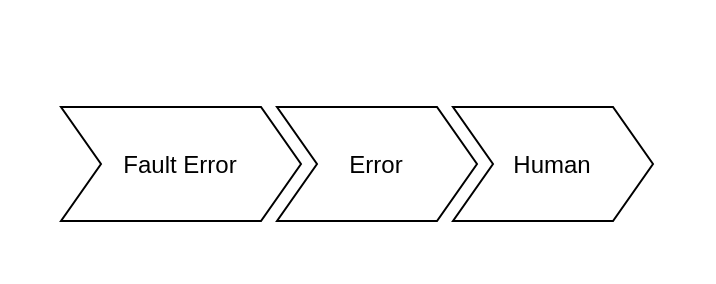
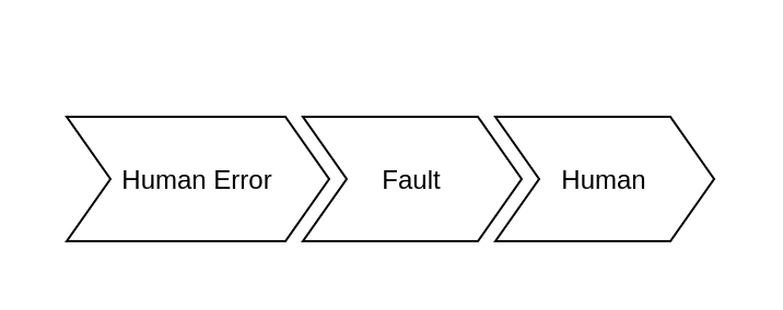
  <mxCell id="0" />
  <mxCell id="1" parent="0" />
  <mxCell id="2" value="" style="swimlane;childLayout=stackLayout;horizontal=1;fillColor=none;horizontalStack=1;resizeParent=1;resizeParentMax=0;resizeLast=0;collapsible=0;strokeColor=none;stackBorder=10;stackSpacing=-12;resizable=1;align=center;points=[];fontColor=#000000;" parent="1" vertex="1"><mxGeometry x="20" y="20" width="316" height="100" as="geometry" /></mxCell>
- <mxCell id="3" value="Fault Error" style="shape=step;perimeter=stepPerimeter;fixedSize=1;points=[];" parent="2" vertex="1"><mxGeometry x="10" y="33" width="120" height="57" as="geometry" /></mxCell>
- <mxCell id="4" value="Error" style="shape=step;perimeter=stepPerimeter;fixedSize=1;points=[];" parent="2" vertex="1"><mxGeometry x="118" y="33" width="100" height="57" as="geometry" /></mxCell>
+ <mxCell id="3" value="Human Error" style="shape=step;perimeter=stepPerimeter;fixedSize=1;points=[];" parent="2" vertex="1"><mxGeometry x="10" y="33" width="120" height="57" as="geometry" /></mxCell>
+ <mxCell id="4" value="Fault" style="shape=step;perimeter=stepPerimeter;fixedSize=1;points=[];" parent="2" vertex="1"><mxGeometry x="118" y="33" width="100" height="57" as="geometry" /></mxCell>
  <mxCell id="5" value="Human" style="shape=step;perimeter=stepPerimeter;fixedSize=1;points=[];" parent="2" vertex="1"><mxGeometry x="206" y="33" width="100" height="57" as="geometry" /></mxCell>
